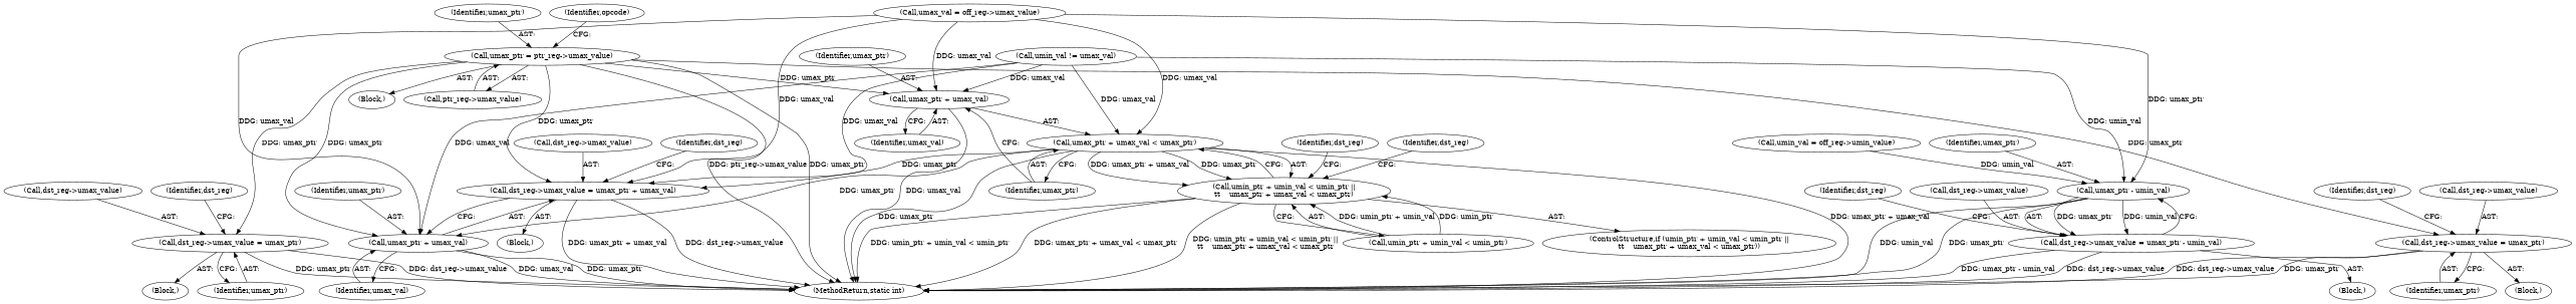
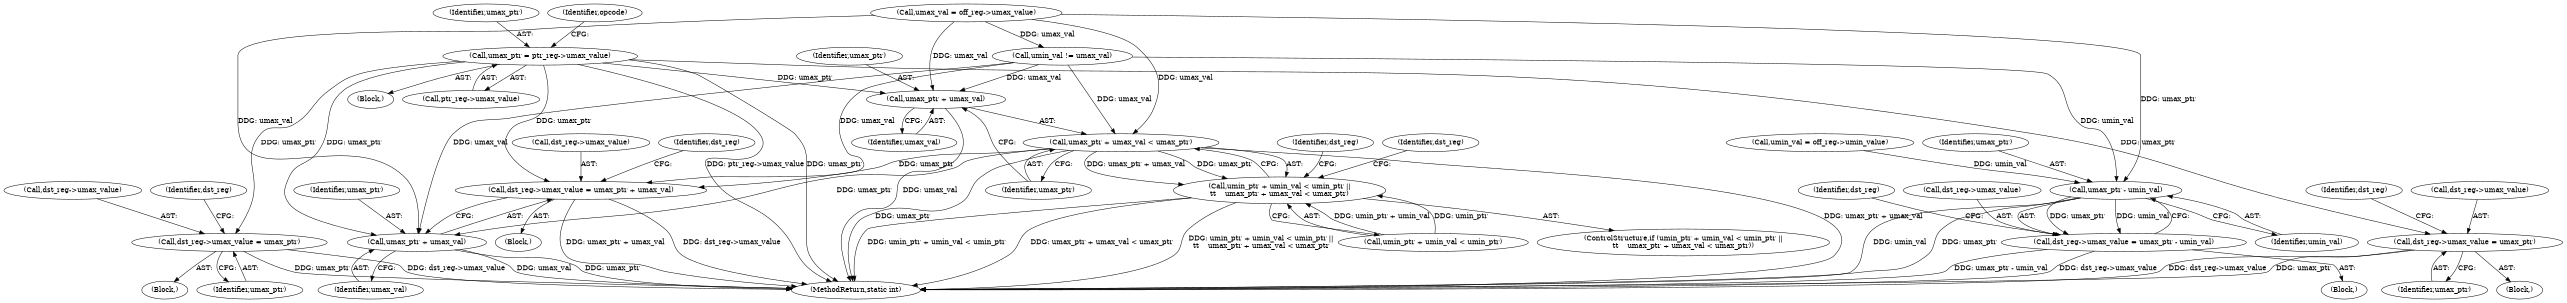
  digraph {
    n1 [label="(Call,umax_ptr = ptr_reg->umax_value)"]
    n2 [label="(Call,dst_reg->umax_value = umax_ptr)"]
    n3 [label="(Call,dst_reg->umax_value = umax_ptr + umax_val)"]
    n4 [label="(Call,umax_ptr + umax_val)"]
    n5 [label="(Call,umax_ptr + umax_val)"]
    n6 [label="(Call,dst_reg->umax_value = umax_ptr)"]
    n7 [label="(Block,)"]
    n8 [label="(Call,ptr_reg->umax_value)"]
    n9 [label="(MethodReturn,static int)"]
    n10 [label="(Block,)"]
    n11 [label="(Identifier,umax_ptr)"]
    n12 [label="(Call,umax_ptr + umax_val < umax_ptr)"]
    n13 [label="(Call,umin_ptr + umin_val < umin_ptr ||\n\t\t    umax_ptr + umax_val < umax_ptr)"]
    n14 [label="(Identifier,umax_ptr)"]
    n15 [label="(Block,)"]
    n16 [label="(Identifier,umax_val)"]
    n17 [label="(Identifier,umax_val)"]
    n18 [label="(Identifier,umax_ptr)"]
    n19 [label="(Block,)"]
    n20 [label="(Call,umax_ptr - umin_val)"]
    n21 [label="(Call,dst_reg->umax_value = umax_ptr - umin_val)"]
+   n22 [label="(Identifier,umin_val)"]
    n23 [label="(ControlStructure,if (umin_ptr + umin_val < umin_ptr ||\n\t\t    umax_ptr + umax_val < umax_ptr))"]
    n24 [label="(Call,umin_ptr + umin_val < umin_ptr)"]
    n25 [label="(Block,)"]
    n26 [label="(Call,dst_reg->umax_value)"]
    n27 [label="(Identifier,dst_reg)"]
    n28 [label="(Identifier,dst_reg)"]
    n29 [label="(Call,umin_val = off_reg->umin_value)"]
    n30 [label="(Call,dst_reg->umax_value)"]
    n31 [label="(Identifier,umax_ptr)"]
    n32 [label="(Identifier,dst_reg)"]
    n33 [label="(Identifier,dst_reg)"]
    n34 [label="(Identifier,umax_ptr)"]
    n35 [label="(Call,dst_reg->umax_value)"]
    n36 [label="(Identifier,dst_reg)"]
    n37 [label="(Call,umax_val = off_reg->umax_value)"]
    n38 [label="(Call,dst_reg->umax_value)"]
    n39 [label="(Identifier,umax_ptr)"]
    n40 [label="(Identifier,dst_reg)"]
    n41 [label="(Call,umin_val != umax_val)"]
    n42 [label="(Identifier,opcode)"]
    n43 [label="(Identifier,umax_ptr)"]
    n1 -> n2 [label="DDG: umax_ptr"]
    n1 -> n3 [label="DDG: umax_ptr"]
    n1 -> n4 [label="DDG: umax_ptr"]
    n1 -> n5 [label="DDG: umax_ptr"]
    n1 -> n6 [label="DDG: umax_ptr"]
    n1 -> n7 [label="AST: "]
    n1 -> n8 [label="AST: "]
    n1 -> n9 [label="DDG: umax_ptr"]
    n1 -> n9 [label="DDG: ptr_reg->umax_value"]
    n2 -> n9 [label="DDG: dst_reg->umax_value"]
    n2 -> n9 [label="DDG: umax_ptr"]
    n2 -> n10 [label="AST: "]
    n2 -> n11 [label="CFG: "]
    n3 -> n4 [label="CFG: "]
    n3 -> n9 [label="DDG: umax_ptr + umax_val"]
    n3 -> n9 [label="DDG: dst_reg->umax_value"]
    n3 -> n15 [label="AST: "]
    n4 -> n3 [label="AST: "]
    n4 -> n9 [label="DDG: umax_ptr"]
    n4 -> n9 [label="DDG: umax_val"]
    n4 -> n16 [label="CFG: "]
    n5 -> n9 [label="DDG: umax_val"]
    n5 -> n12 [label="AST: "]
    n5 -> n17 [label="CFG: "]
    n6 -> n9 [label="DDG: dst_reg->umax_value"]
    n6 -> n9 [label="DDG: umax_ptr"]
    n6 -> n18 [label="CFG: "]
    n6 -> n19 [label="AST: "]
    n8 -> n1 [label="AST: "]
    n11 -> n2 [label="AST: "]
    n12 -> n3 [label="DDG: umax_ptr"]
    n12 -> n4 [label="DDG: umax_ptr"]
    n12 -> n9 [label="DDG: umax_ptr + umax_val"]
    n12 -> n9 [label="DDG: umax_ptr"]
    n12 -> n13 [label="AST: "]
    n12 -> n13 [label="DDG: umax_ptr + umax_val"]
    n12 -> n13 [label="DDG: umax_ptr"]
    n12 -> n14 [label="CFG: "]
    n13 -> n9 [label="DDG: umax_ptr + umax_val < umax_ptr"]
    n13 -> n9 [label="DDG: umin_ptr + umin_val < umin_ptr ||\n\t\t    umax_ptr + umax_val < umax_ptr"]
    n13 -> n9 [label="DDG: umin_ptr + umin_val < umin_ptr"]
    n13 -> n12 [label="CFG: "]
    n13 -> n23 [label="AST: "]
    n13 -> n24 [label="CFG: "]
    n14 -> n5 [label="CFG: "]
    n14 -> n12 [label="AST: "]
    n16 -> n4 [label="AST: "]
    n17 -> n5 [label="AST: "]
    n18 -> n6 [label="AST: "]
    n20 -> n9 [label="DDG: umin_val"]
    n20 -> n9 [label="DDG: umax_ptr"]
    n20 -> n21 [label="AST: "]
    n20 -> n21 [label="DDG: umax_ptr"]
    n20 -> n21 [label="DDG: umin_val"]
+   n20 -> n22 [label="CFG: "]
    n21 -> n9 [label="DDG: umax_ptr - umin_val"]
    n21 -> n9 [label="DDG: dst_reg->umax_value"]
    n21 -> n20 [label="CFG: "]
    n21 -> n25 [label="AST: "]
+   n22 -> n20 [label="AST: "]
    n24 -> n13 [label="AST: "]
    n24 -> n13 [label="DDG: umin_ptr + umin_val"]
    n24 -> n13 [label="DDG: umin_ptr"]
    n26 -> n2 [label="AST: "]
    n27 -> n6 [label="CFG: "]
    n28 -> n13 [label="CFG: "]
    n29 -> n20 [label="DDG: umin_val"]
    n30 -> n6 [label="AST: "]
    n31 -> n20 [label="AST: "]
    n32 -> n13 [label="CFG: "]
    n33 -> n2 [label="CFG: "]
    n34 -> n5 [label="AST: "]
    n35 -> n3 [label="AST: "]
    n36 -> n3 [label="CFG: "]
-   n37 -> n3 [label="DDG: umax_val"]
+   n37 -> n41 [label="DDG: umax_val"]
    n37 -> n4 [label="DDG: umax_val"]
    n37 -> n5 [label="DDG: umax_val"]
    n37 -> n12 [label="DDG: umax_val"]
    n37 -> n20 [label="DDG: umax_ptr"]
    n38 -> n21 [label="AST: "]
    n39 -> n1 [label="AST: "]
    n40 -> n21 [label="CFG: "]
    n41 -> n3 [label="DDG: umax_val"]
    n41 -> n4 [label="DDG: umax_val"]
    n41 -> n5 [label="DDG: umax_val"]
    n41 -> n12 [label="DDG: umax_val"]
    n41 -> n20 [label="DDG: umin_val"]
    n42 -> n1 [label="CFG: "]
    n43 -> n4 [label="AST: "]
  }
